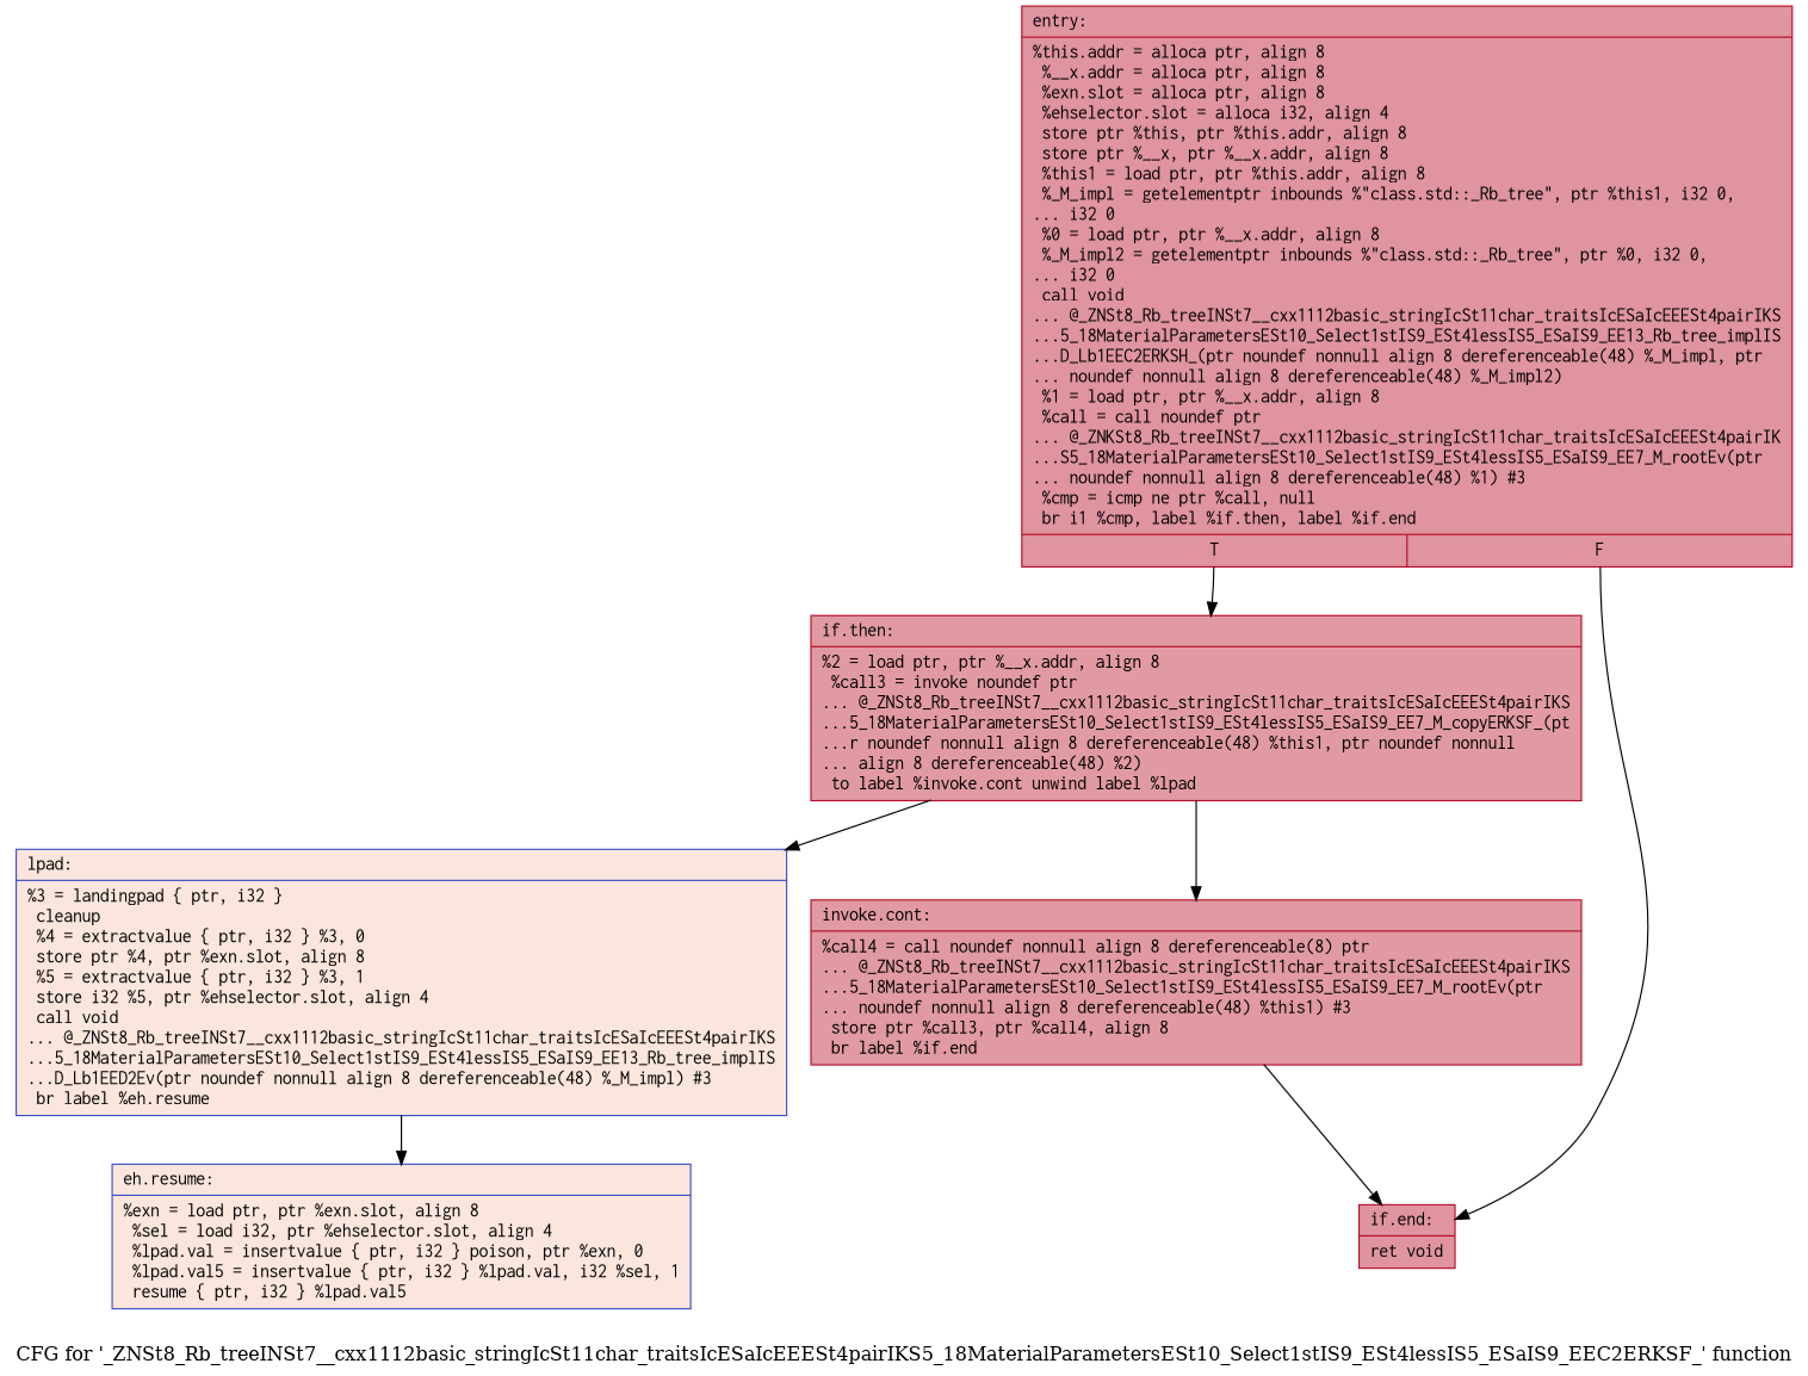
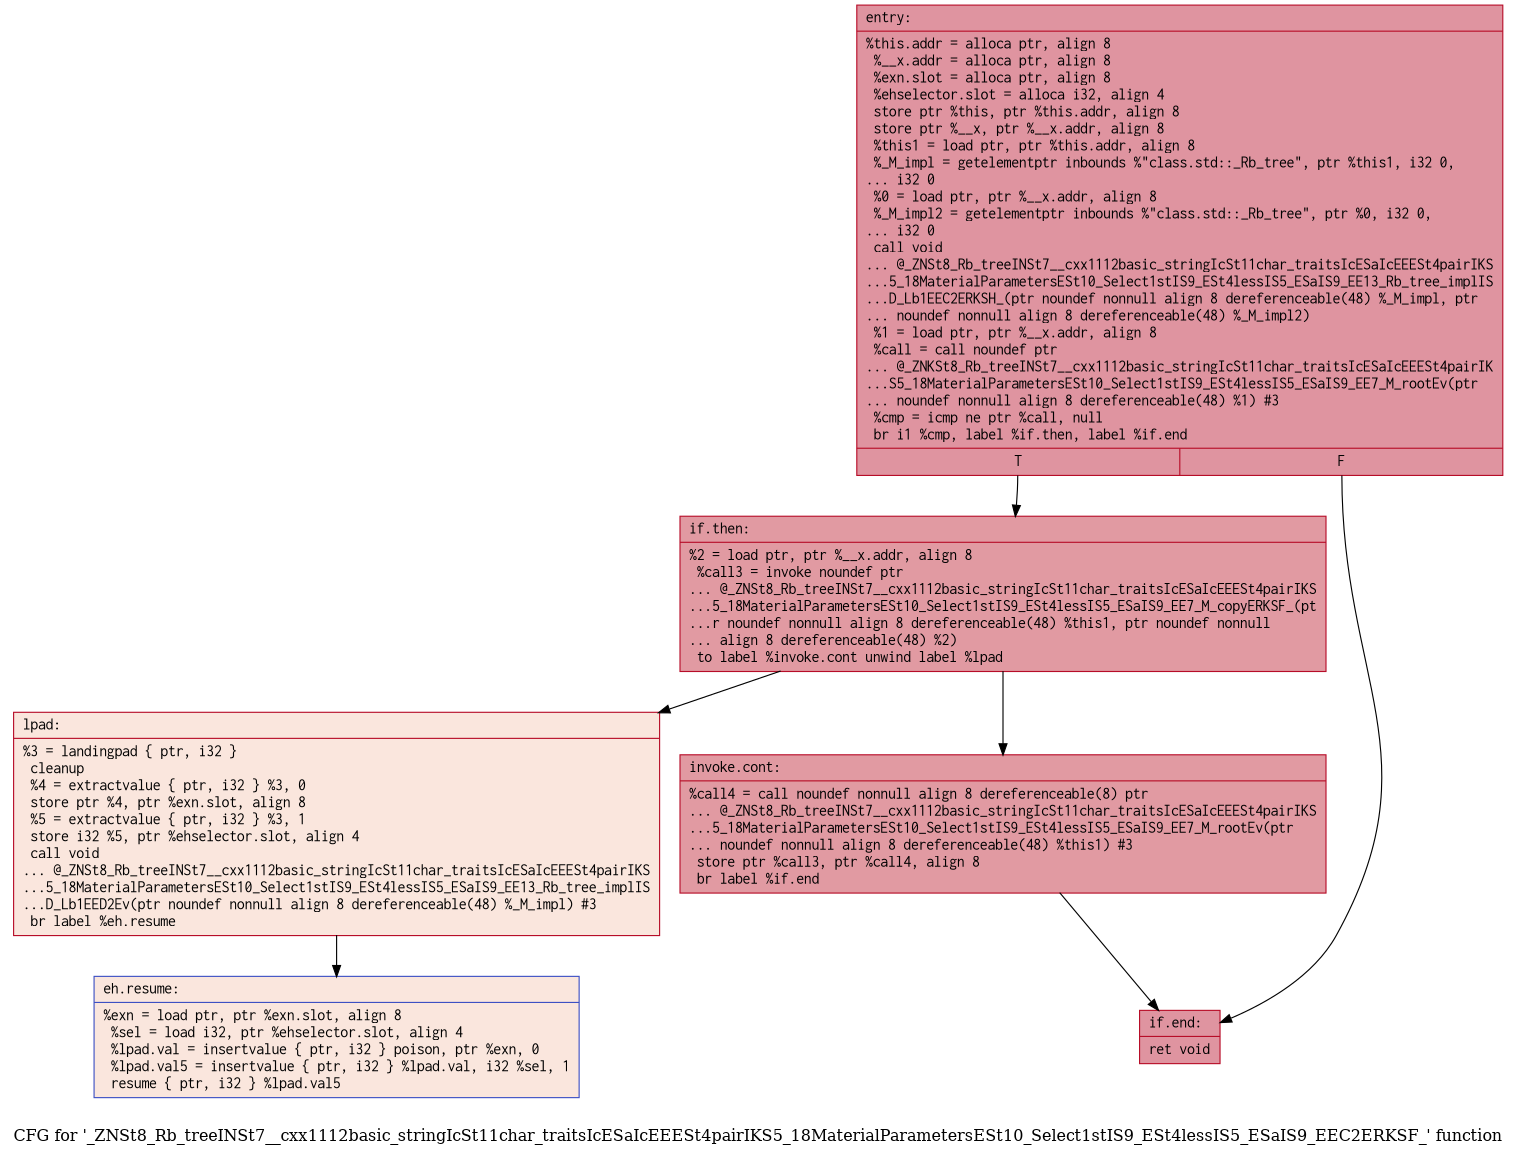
  digraph {
    label="CFG for '_ZNSt8_Rb_treeINSt7__cxx1112basic_stringIcSt11char_traitsIcESaIcEEESt4pairIKS5_18MaterialParametersESt10_Select1stIS9_ESt4lessIS5_ESaIS9_EEC2ERKSF_' function"
    node [color="#b70d28ff" fillcolor="#b70d2870" fontname=Courier shape=record style=filled]
    n1 [label="{entry:\l|  %this.addr = alloca ptr, align 8\l  %__x.addr = alloca ptr, align 8\l  %exn.slot = alloca ptr, align 8\l  %ehselector.slot = alloca i32, align 4\l  store ptr %this, ptr %this.addr, align 8\l  store ptr %__x, ptr %__x.addr, align 8\l  %this1 = load ptr, ptr %this.addr, align 8\l  %_M_impl = getelementptr inbounds %\"class.std::_Rb_tree\", ptr %this1, i32 0,\l... i32 0\l  %0 = load ptr, ptr %__x.addr, align 8\l  %_M_impl2 = getelementptr inbounds %\"class.std::_Rb_tree\", ptr %0, i32 0,\l... i32 0\l  call void\l... @_ZNSt8_Rb_treeINSt7__cxx1112basic_stringIcSt11char_traitsIcESaIcEEESt4pairIKS\l...5_18MaterialParametersESt10_Select1stIS9_ESt4lessIS5_ESaIS9_EE13_Rb_tree_implIS\l...D_Lb1EEC2ERKSH_(ptr noundef nonnull align 8 dereferenceable(48) %_M_impl, ptr\l... noundef nonnull align 8 dereferenceable(48) %_M_impl2)\l  %1 = load ptr, ptr %__x.addr, align 8\l  %call = call noundef ptr\l... @_ZNKSt8_Rb_treeINSt7__cxx1112basic_stringIcSt11char_traitsIcESaIcEEESt4pairIK\l...S5_18MaterialParametersESt10_Select1stIS9_ESt4lessIS5_ESaIS9_EE7_M_rootEv(ptr\l... noundef nonnull align 8 dereferenceable(48) %1) #3\l  %cmp = icmp ne ptr %call, null\l  br i1 %cmp, label %if.then, label %if.end\l|{<s0>T|<s1>F}}"]
    n2 [fillcolor="#bb1b2c70" label="{if.then:\l|  %2 = load ptr, ptr %__x.addr, align 8\l  %call3 = invoke noundef ptr\l... @_ZNSt8_Rb_treeINSt7__cxx1112basic_stringIcSt11char_traitsIcESaIcEEESt4pairIKS\l...5_18MaterialParametersESt10_Select1stIS9_ESt4lessIS5_ESaIS9_EE7_M_copyERKSF_(pt\l...r noundef nonnull align 8 dereferenceable(48) %this1, ptr noundef nonnull\l... align 8 dereferenceable(48) %2)\l          to label %invoke.cont unwind label %lpad\l}"]
    n3 [label="{if.end:\l|  ret void\l}"]
    n4 [fillcolor="#bb1b2c70" label="{invoke.cont:\l|  %call4 = call noundef nonnull align 8 dereferenceable(8) ptr\l... @_ZNSt8_Rb_treeINSt7__cxx1112basic_stringIcSt11char_traitsIcESaIcEEESt4pairIKS\l...5_18MaterialParametersESt10_Select1stIS9_ESt4lessIS5_ESaIS9_EE7_M_rootEv(ptr\l... noundef nonnull align 8 dereferenceable(48) %this1) #3\l  store ptr %call3, ptr %call4, align 8\l  br label %if.end\l}"]
-   n5 [color="#3d50c3ff" fillcolor="#f3c7b170" label="{lpad:\l|  %3 = landingpad \{ ptr, i32 \}\l          cleanup\l  %4 = extractvalue \{ ptr, i32 \} %3, 0\l  store ptr %4, ptr %exn.slot, align 8\l  %5 = extractvalue \{ ptr, i32 \} %3, 1\l  store i32 %5, ptr %ehselector.slot, align 4\l  call void\l... @_ZNSt8_Rb_treeINSt7__cxx1112basic_stringIcSt11char_traitsIcESaIcEEESt4pairIKS\l...5_18MaterialParametersESt10_Select1stIS9_ESt4lessIS5_ESaIS9_EE13_Rb_tree_implIS\l...D_Lb1EED2Ev(ptr noundef nonnull align 8 dereferenceable(48) %_M_impl) #3\l  br label %eh.resume\l}"]
+   n5 [fillcolor="#f3c7b170" label="{lpad:\l|  %3 = landingpad \{ ptr, i32 \}\l          cleanup\l  %4 = extractvalue \{ ptr, i32 \} %3, 0\l  store ptr %4, ptr %exn.slot, align 8\l  %5 = extractvalue \{ ptr, i32 \} %3, 1\l  store i32 %5, ptr %ehselector.slot, align 4\l  call void\l... @_ZNSt8_Rb_treeINSt7__cxx1112basic_stringIcSt11char_traitsIcESaIcEEESt4pairIKS\l...5_18MaterialParametersESt10_Select1stIS9_ESt4lessIS5_ESaIS9_EE13_Rb_tree_implIS\l...D_Lb1EED2Ev(ptr noundef nonnull align 8 dereferenceable(48) %_M_impl) #3\l  br label %eh.resume\l}"]
    n6 [color="#3d50c3ff" fillcolor="#f3c7b170" label="{eh.resume:\l|  %exn = load ptr, ptr %exn.slot, align 8\l  %sel = load i32, ptr %ehselector.slot, align 4\l  %lpad.val = insertvalue \{ ptr, i32 \} poison, ptr %exn, 0\l  %lpad.val5 = insertvalue \{ ptr, i32 \} %lpad.val, i32 %sel, 1\l  resume \{ ptr, i32 \} %lpad.val5\l}"]
    n1 -> n2 [tailport=s0]
    n1 -> n3 [tailport=s1]
    n2 -> n4
    n2 -> n5
    n4 -> n3
    n5 -> n6
  }
